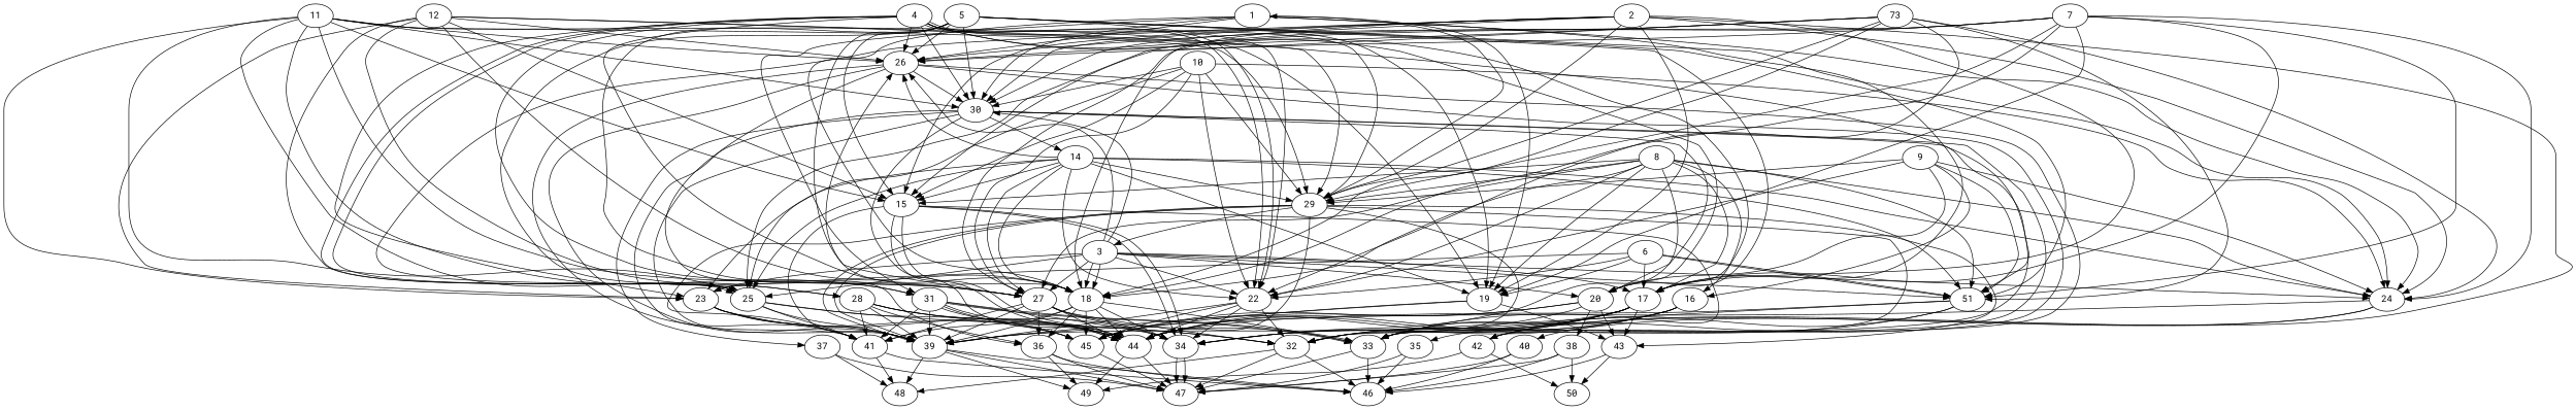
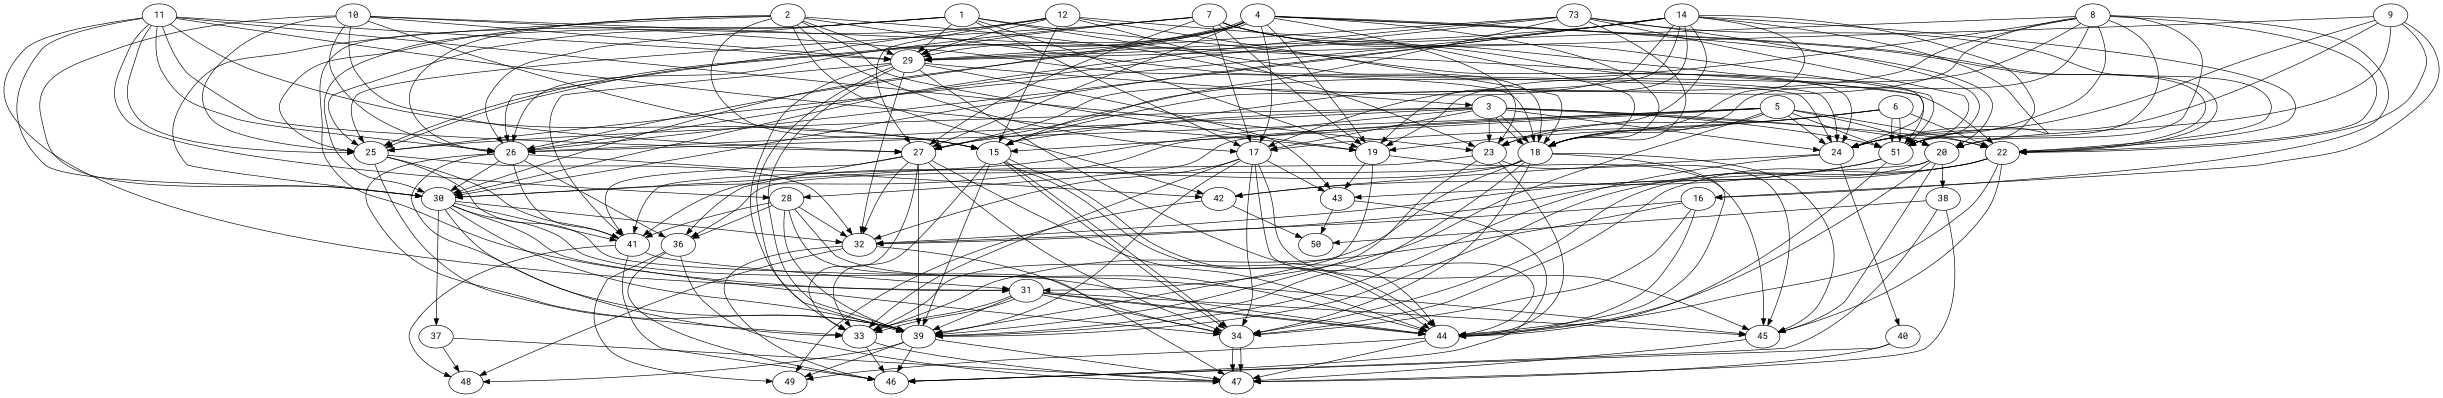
  digraph {
    fontname="Roboto Mono"
    node [alpha=0.19 fontname="Roboto Mono"]
    edge [fontname="Roboto Mono"]
    1 [expect_size=19502080]
    17 [alpha=0.08 expect_size=8982528]
    18 [alpha=0.12 expect_size=46373888]
    19 [alpha=0.18 expect_size=9909248]
    24 [alpha=0.15 expect_size=44602368]
    26 [expect_size=20193280]
    29 [alpha=0.05 expect_size=36289536]
    30 [expect_size=32504832]
    31 [alpha=0.05 expect_size=31739904]
    33 [alpha=0.11 expect_size=16086016]
    34 [alpha=0.09 expect_size=18462720]
    39 [alpha=0.09 expect_size=34683904]
    44 [alpha=0.18 expect_size=39312384]
    32 [alpha=0.01 expect_size=48254976]
    43 [alpha=0.11 expect_size=13237248]
    45 [alpha=0.04 expect_size=13804544]
    36 [alpha=0.20 expect_size=17268736]
    41 [alpha=0.16 expect_size=45626368]
    42 [alpha=0.02 expect_size=9977856]
    40 [alpha=0.09 expect_size=47610880]
    3 [alpha=0.15 expect_size=41287680]
    37 [alpha=0.11 expect_size=15363072]
    46 [alpha=0.17 expect_size=38346752]
    47 [alpha=0.02 expect_size=37658624]
    48 [alpha=0.09 expect_size=15480832]
    49 [alpha=0.08 expect_size=12944384]
    50 [alpha=0.20 expect_size=34716672]
    2 [alpha=0.02 expect_size=33649664]
    15 [alpha=0.06 expect_size=12503040]
    25 [alpha=0.05 expect_size=5379072]
    22 [alpha=0.06 expect_size=48330752]
    20 [alpha=0.20 expect_size=28065792]
    n33 [alpha=0.07 expect_size=22121472 label=51]
    23 [alpha=0.01 expect_size=15245312]
    27 [expect_size=35604480]
    38 [expect_size=13787136]
-   35 [alpha=0.10 expect_size=5957632]
    4 [alpha=0.15 expect_size=50185216]
    5 [alpha=0.05 expect_size=43940864]
    28 [alpha=0.09 expect_size=7311360]
    6 [alpha=0.13 expect_size=15394816]
    7 [alpha=0.16 expect_size=18788352]
    8 [alpha=0.05 expect_size=27386880]
    16 [alpha=0.07 expect_size=24334336]
    9 [alpha=0.08 expect_size=21983232]
    10 [alpha=0.17 expect_size=45488128]
    11 [alpha=0.11 expect_size=33675264]
    12 [alpha=0.06 expect_size=30627840]
    n49 [alpha=0.12 expect_size=36336640 label=73]
    14 [alpha=0.03 expect_size=25216000]
    1 -> 17
    1 -> 18
    1 -> 19
    1 -> 24
    1 -> 26
-   29 -> 1
+   1 -> 29
    1 -> 30
    1 -> 31
    17 -> 33
    17 -> 34
    17 -> 39
    17 -> 44
    17 -> 32
    17 -> 43
    17 -> 45
    18 -> 33
    18 -> 34
    18 -> 39
    18 -> 44
    18 -> 45
    18 -> 36
    18 -> 41
    19 -> 39
    19 -> 43
    19 -> 45
    24 -> 39
    24 -> 42
    24 -> 40
    26 -> 30
    26 -> 33
    26 -> 39
    26 -> 36
    26 -> 41
    26 -> 42
    29 -> 33
    29 -> 39
    29 -> 39
    29 -> 44
    29 -> 32
    29 -> 43
    29 -> 41
    29 -> 3
    30 -> 33
    30 -> 34
    30 -> 39
    30 -> 44
    30 -> 32
    30 -> 41
    30 -> 37
    31 -> 33
    31 -> 33
    31 -> 34
    31 -> 39
    31 -> 44
    31 -> 44
    31 -> 45
-   31 -> 41
+   41 -> 31
    33 -> 46
    33 -> 47
    34 -> 47
    34 -> 47
    39 -> 46
    39 -> 47
    39 -> 48
    39 -> 49
    44 -> 47
    44 -> 49
    32 -> 46
    32 -> 47
    32 -> 48
    43 -> 46
    43 -> 50
    45 -> 47
    36 -> 46
    36 -> 47
    36 -> 49
    41 -> 46
    41 -> 48
    42 -> 49
    42 -> 50
    40 -> 46
    40 -> 47
    3 -> 17
    3 -> 18
    3 -> 18
    3 -> 24
    3 -> 26
    3 -> 30
    3 -> 25
    3 -> 22
    3 -> 20
    3 -> n33
    3 -> 23
    3 -> 27
    37 -> 47
    37 -> 48
    2 -> 17
    2 -> 18
    2 -> 19
    2 -> 24
    2 -> 26
    2 -> 29
    2 -> 30
    2 -> 42
    2 -> 15
    2 -> 25
    15 -> 33
    15 -> 34
    15 -> 34
    15 -> 39
    15 -> 44
    15 -> 44
    25 -> 39
    25 -> 32
    25 -> 45
    25 -> 41
    22 -> 34
    22 -> 39
    22 -> 44
    22 -> 32
    22 -> 45
    20 -> 34
    20 -> 44
    20 -> 43
    20 -> 45
    20 -> 38
    n33 -> 44
    n33 -> 32
    n33 -> 42
-   n33 -> 35
    23 -> 39
    23 -> 44
    23 -> 45
    23 -> 41
    27 -> 33
    27 -> 34
    27 -> 39
    27 -> 44
    27 -> 32
    27 -> 36
    27 -> 41
    38 -> 46
    38 -> 47
    38 -> 50
-   35 -> 46
-   35 -> 47
    4 -> 17
    4 -> 18
    4 -> 19
    4 -> 26
    4 -> 29
    4 -> 30
    4 -> 25
    4 -> 25
    4 -> 22
    4 -> 22
    4 -> 20
    4 -> 23
    4 -> 27
    5 -> 18
    5 -> 24
    5 -> 26
    5 -> 30
    5 -> 31
    5 -> 15
    5 -> 22
    5 -> 20
    5 -> n33
    5 -> 28
    28 -> 34
    28 -> 39
    28 -> 44
    28 -> 32
    28 -> 36
    28 -> 41
    6 -> 17
    6 -> 19
    6 -> 22
    6 -> n33
    6 -> n33
    6 -> 23
    7 -> 17
    7 -> 18
    7 -> 19
    7 -> 24
    7 -> 26
    7 -> 29
    7 -> 25
    7 -> n33
    7 -> 27
    8 -> 17
    8 -> 18
    8 -> 19
    8 -> 24
    8 -> 29
    8 -> 15
    8 -> 22
    8 -> 20
    8 -> n33
    8 -> 27
    8 -> 16
    16 -> 33
    16 -> 34
    16 -> 44
    16 -> 32
    9 -> 24
    9 -> 29
    9 -> 22
    9 -> 20
    9 -> n33
    9 -> 16
    10 -> 24
-   27 -> 26
+   10 -> 26
    10 -> 29
    10 -> 30
    10 -> 15
    10 -> 25
    10 -> 22
    10 -> 27
    11 -> 19
    11 -> 26
    11 -> 29
    11 -> 30
    11 -> 31
    11 -> 15
    11 -> 25
    11 -> 23
    11 -> 27
    11 -> 28
    12 -> 18
    12 -> 26
    12 -> 29
    12 -> 15
    12 -> 25
    12 -> n33
    12 -> 23
    12 -> 27
    n49 -> 18
    n49 -> 24
    n49 -> 26
    n49 -> 29
    n49 -> 30
    n49 -> 15
    n49 -> 22
    n49 -> n33
    14 -> 18
    14 -> 19
    14 -> 24
    14 -> 26
    14 -> 29
-   30 -> 14
+   14 -> 30
    14 -> 15
    14 -> 25
    14 -> 22
    14 -> n33
    14 -> 23
    14 -> 27
  }
